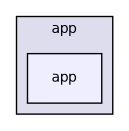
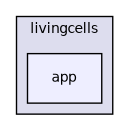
  digraph {
    compound=true
    n1 [fillcolor="#eeeeff" fontname=Helvetica fontsize=10 label=app pencolor=black shape=box style=filled]
    subgraph cluster_1 {
      bgcolor="#ddddee"
      fontname=Helvetica
      fontsize=10
-     label=app
+     label=livingcells
      pencolor=black
      n1
    }
  }
